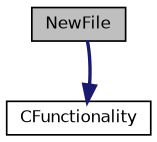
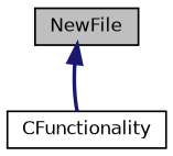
  digraph {
    node [color=black fontname=Helvetica fontsize=10 shape=record style=filled]
    n1 [fillcolor=grey75 fontcolor=black height=0.2 label=NewFile width=0.4]
    n2 [fillcolor=white height=0.2 label=CFunctionality width=0.4]
-   n2 -> n1 [color=midnightblue dir=back fontname=Helvetica fontsize=10 labelfontname=Helvetica labelfontsize=10 style=bold]
+   n1 -> n2 [color=midnightblue dir=back fontname=Helvetica fontsize=10 labelfontname=Helvetica labelfontsize=10 style=bold]
  }
